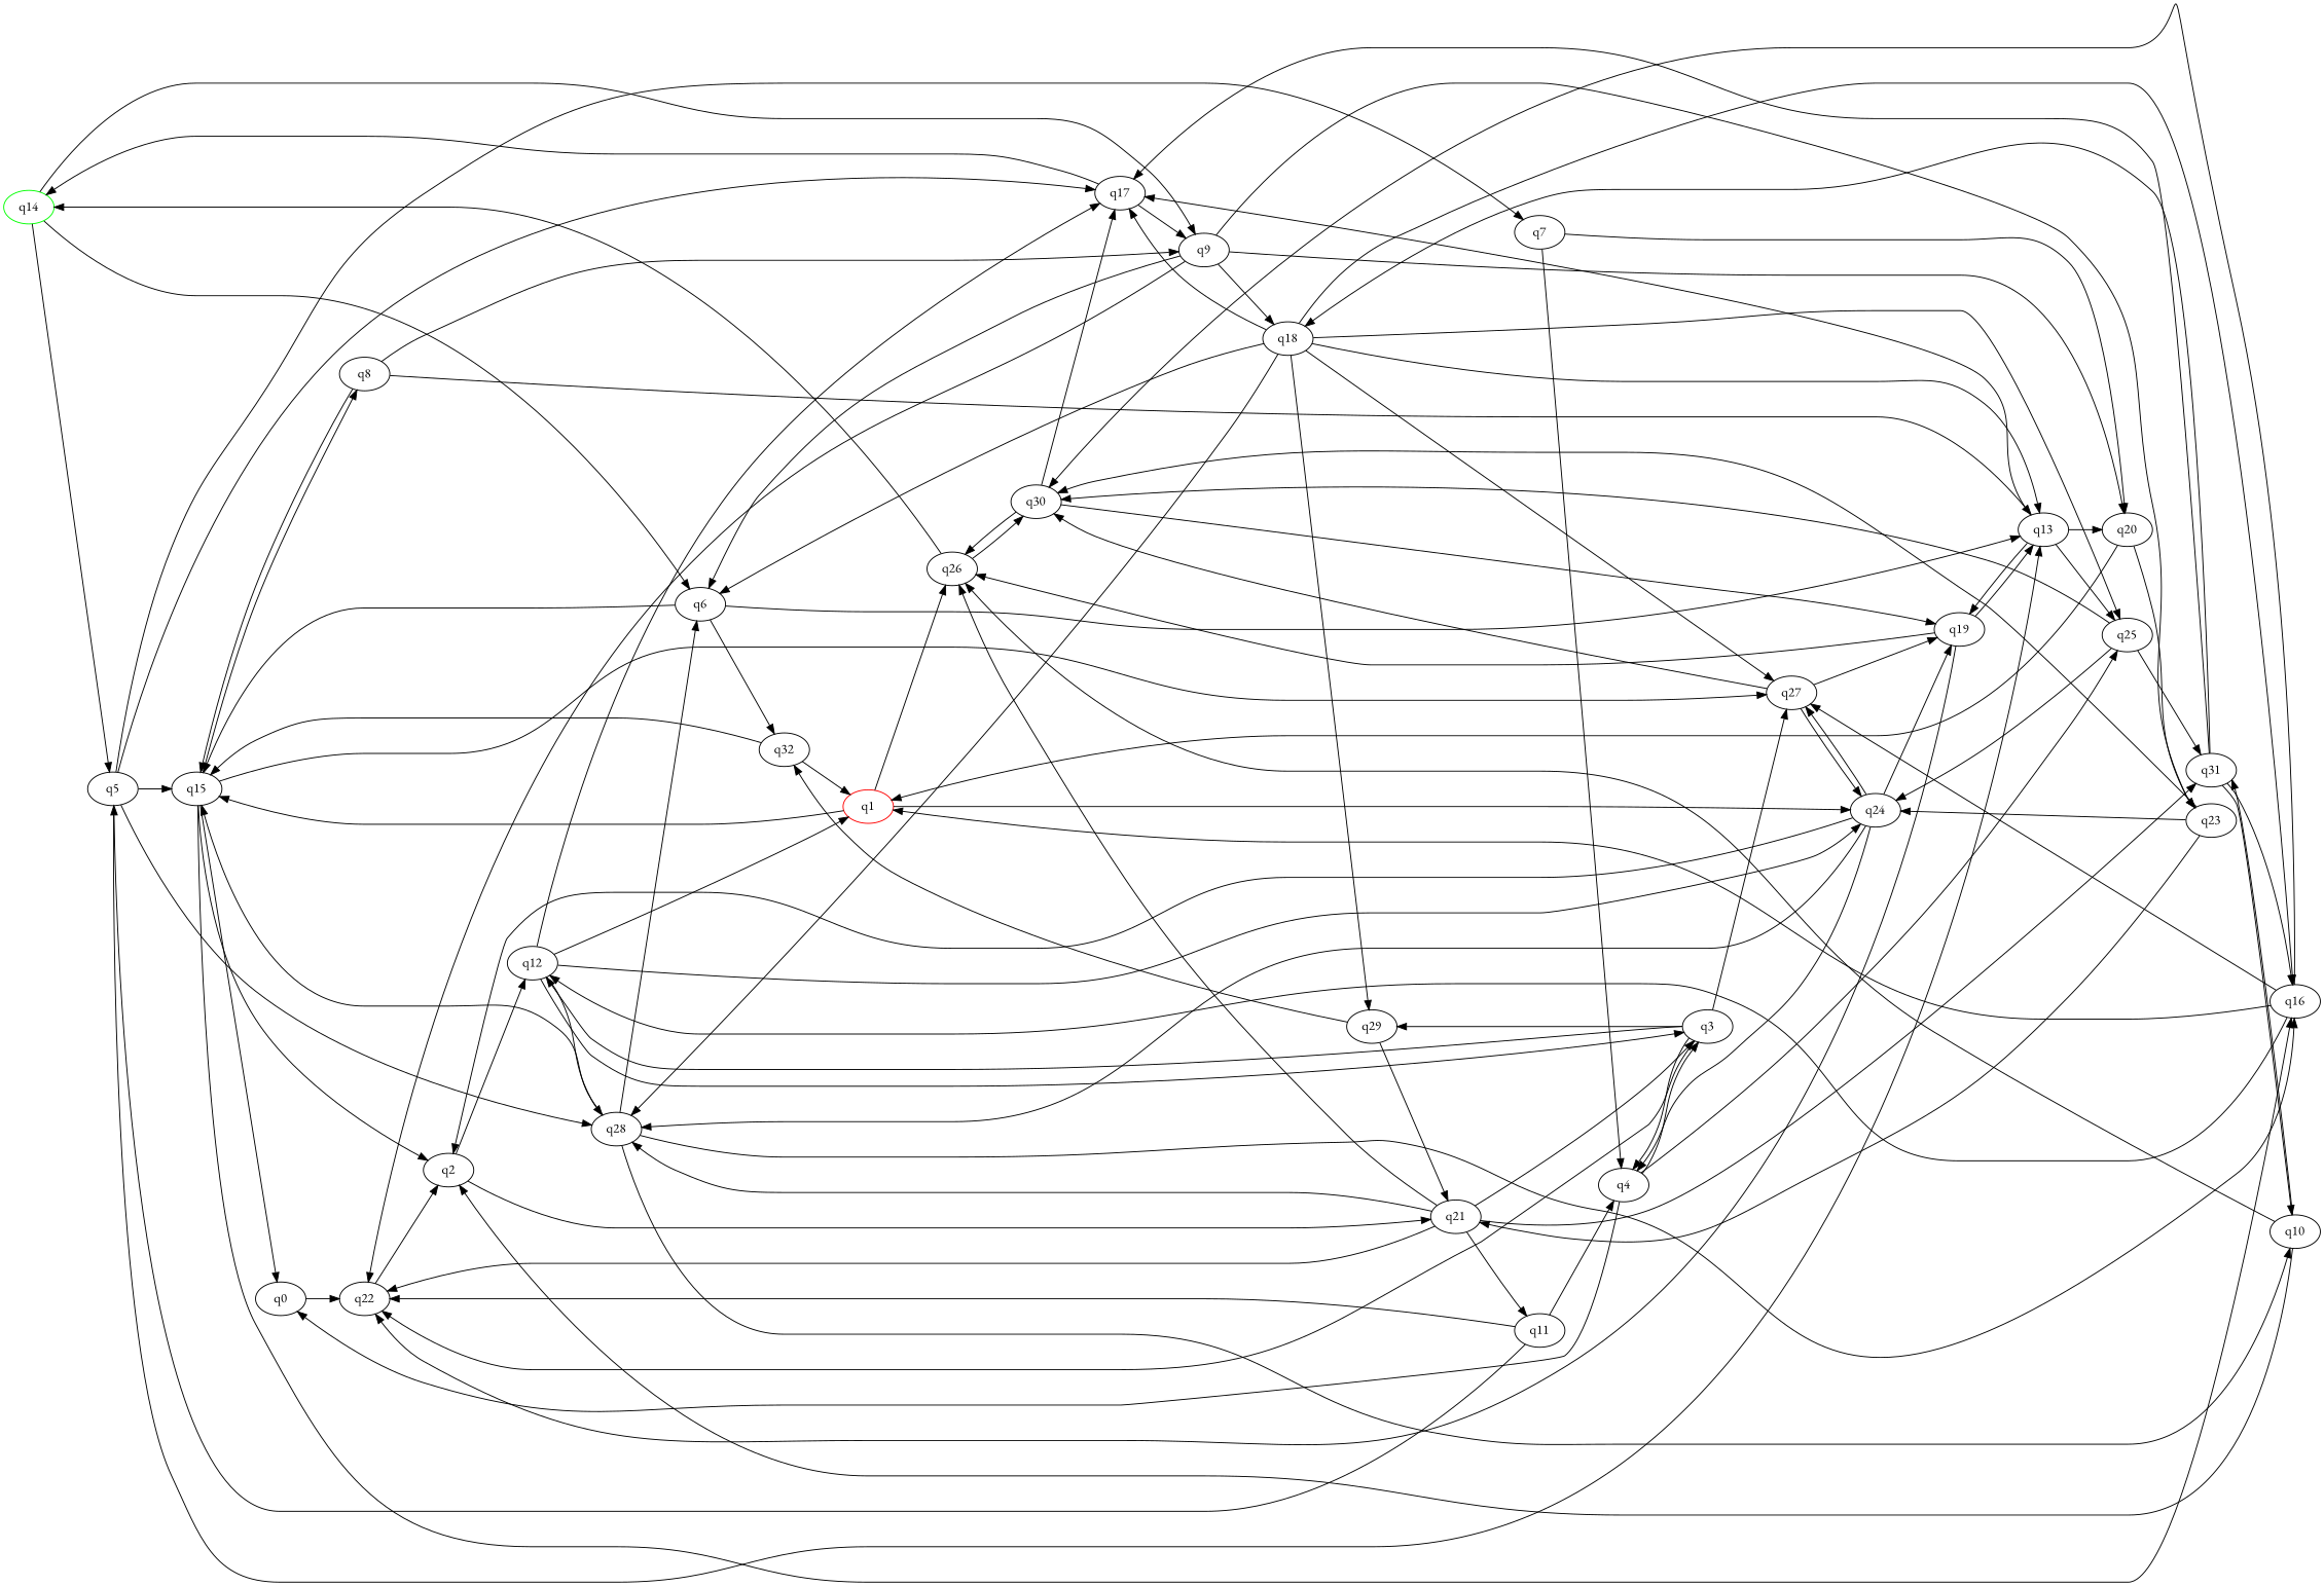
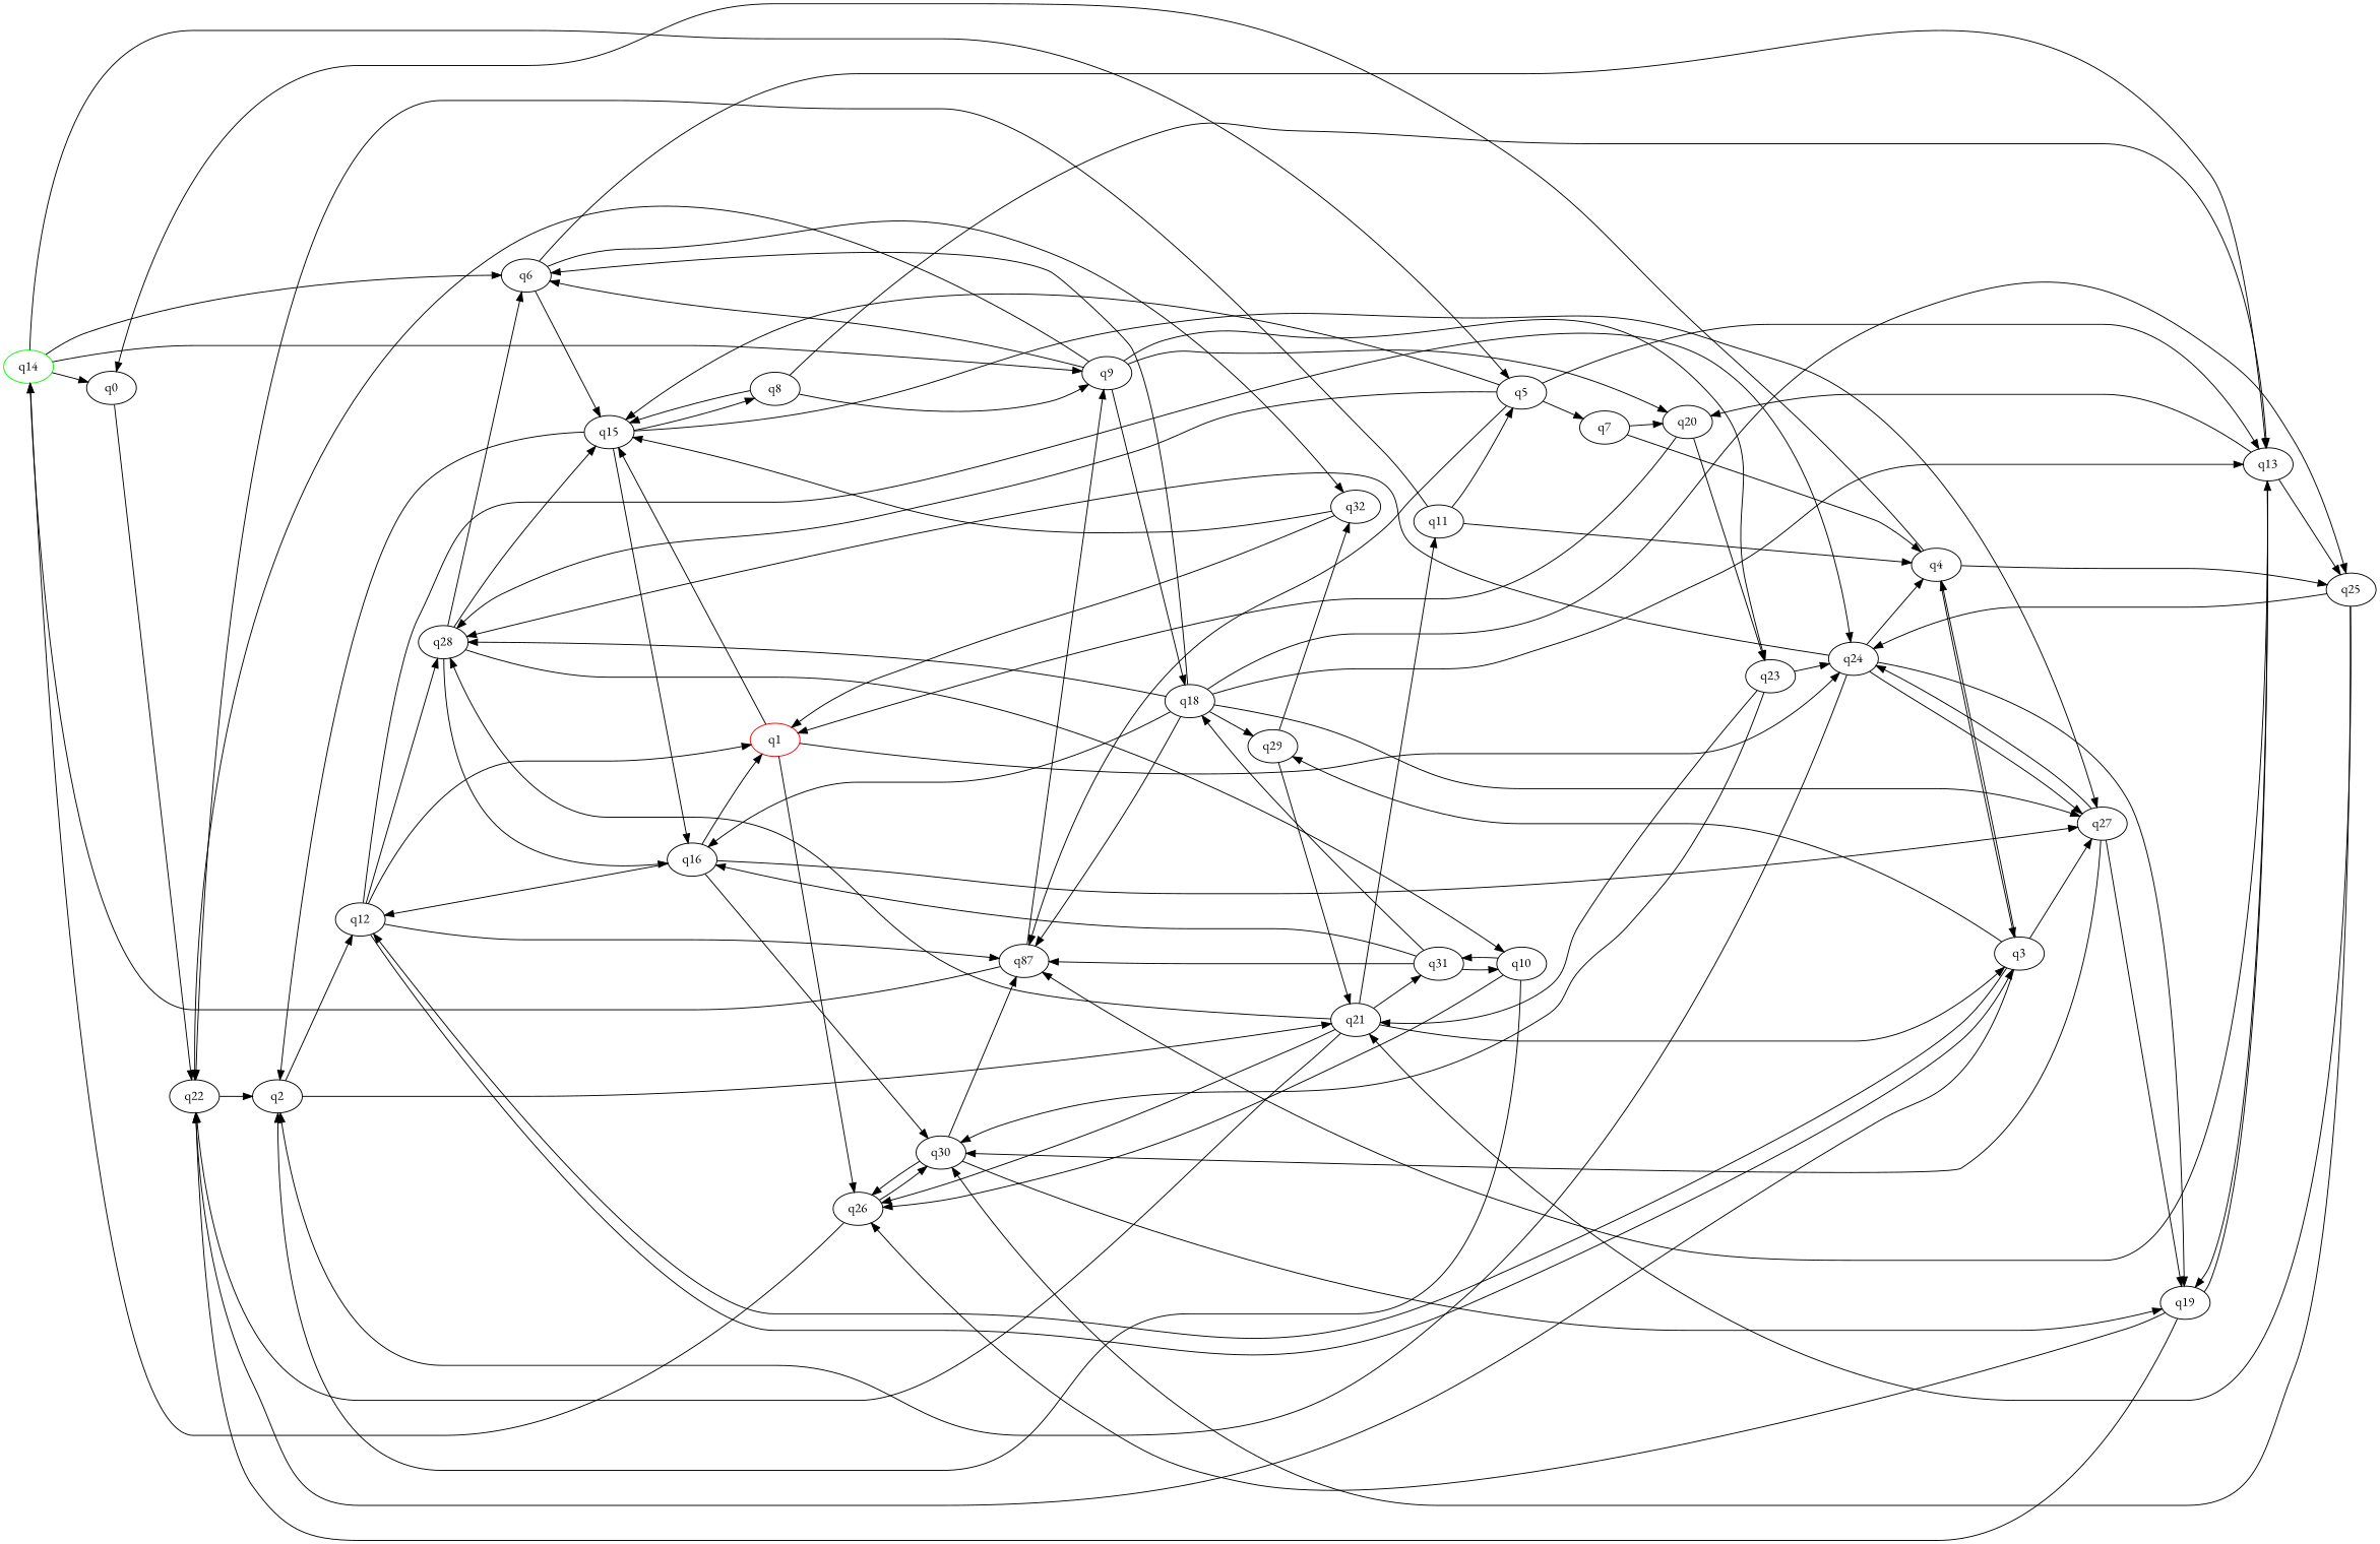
  digraph {
    fontname="EB Garamond"
    rankdir=LR
    node [fontname="EB Garamond"]
    edge [fontname="EB Garamond"]
    q14 [color=green initial=1]
    q0
    q5
    q6
    q9
    q22
    q15
    q13
    q28
-   q17
+   q17 [label=q87]
    q7
    q32
    q20
    q23
    q18
    q1 [color=red final=1]
    q24
    q26
    q2
    q27
    q8
    q16
    q4
    q19
    q30
    q12
    q21
    q25
    q3
    q10
    q31
    q11
    q29
-   q15 -> q0
+   q14 -> q0
    q14 -> q5
    q14 -> q6
    q14 -> q9
    q0 -> q22
    q5 -> q15
    q5 -> q13
    q5 -> q28
    q5 -> q17
    q5 -> q7
    q6 -> q15
    q6 -> q13
    q6 -> q32
    q9 -> q6
    q9 -> q22
    q9 -> q20
    q9 -> q23
    q9 -> q18
    q22 -> q2
    q15 -> q2
    q15 -> q27
    q15 -> q8
    q15 -> q16
    q13 -> q17
    q13 -> q20
    q13 -> q19
    q13 -> q25
    q28 -> q6
    q28 -> q15
    q28 -> q16
    q28 -> q10
    q17 -> q14
    q17 -> q9
    q7 -> q20
    q7 -> q4
    q32 -> q15
    q32 -> q1
    q20 -> q23
    q20 -> q1
    q23 -> q24
    q23 -> q30
    q23 -> q21
    q18 -> q6
    q18 -> q13
    q18 -> q28
    q18 -> q17
    q18 -> q27
    q18 -> q16
    q18 -> q25
    q18 -> q29
    q1 -> q15
    q1 -> q24
    q1 -> q26
    q24 -> q28
    q24 -> q2
    q24 -> q27
    q24 -> q4
    q24 -> q19
    q26 -> q14
    q26 -> q30
    q2 -> q12
    q2 -> q21
    q27 -> q24
    q27 -> q19
    q27 -> q30
    q8 -> q9
    q8 -> q15
    q8 -> q13
    q16 -> q1
    q16 -> q27
    q16 -> q30
    q16 -> q12
    q4 -> q0
    q4 -> q25
    q4 -> q3
    q19 -> q22
    q19 -> q13
    q19 -> q26
    q30 -> q17
    q30 -> q26
    q30 -> q19
    q12 -> q28
    q12 -> q17
    q12 -> q1
    q12 -> q24
    q12 -> q3
    q21 -> q22
    q21 -> q28
    q21 -> q26
    q21 -> q3
    q21 -> q31
    q21 -> q11
    q25 -> q24
    q25 -> q30
-   q25 -> q31
+   q25 -> q21
    q3 -> q22
    q3 -> q27
    q3 -> q4
    q3 -> q12
    q3 -> q29
    q10 -> q26
    q10 -> q2
    q10 -> q31
    q31 -> q17
    q31 -> q18
    q31 -> q16
    q31 -> q10
    q11 -> q5
    q11 -> q22
    q11 -> q4
    q29 -> q32
    q29 -> q21
  }
